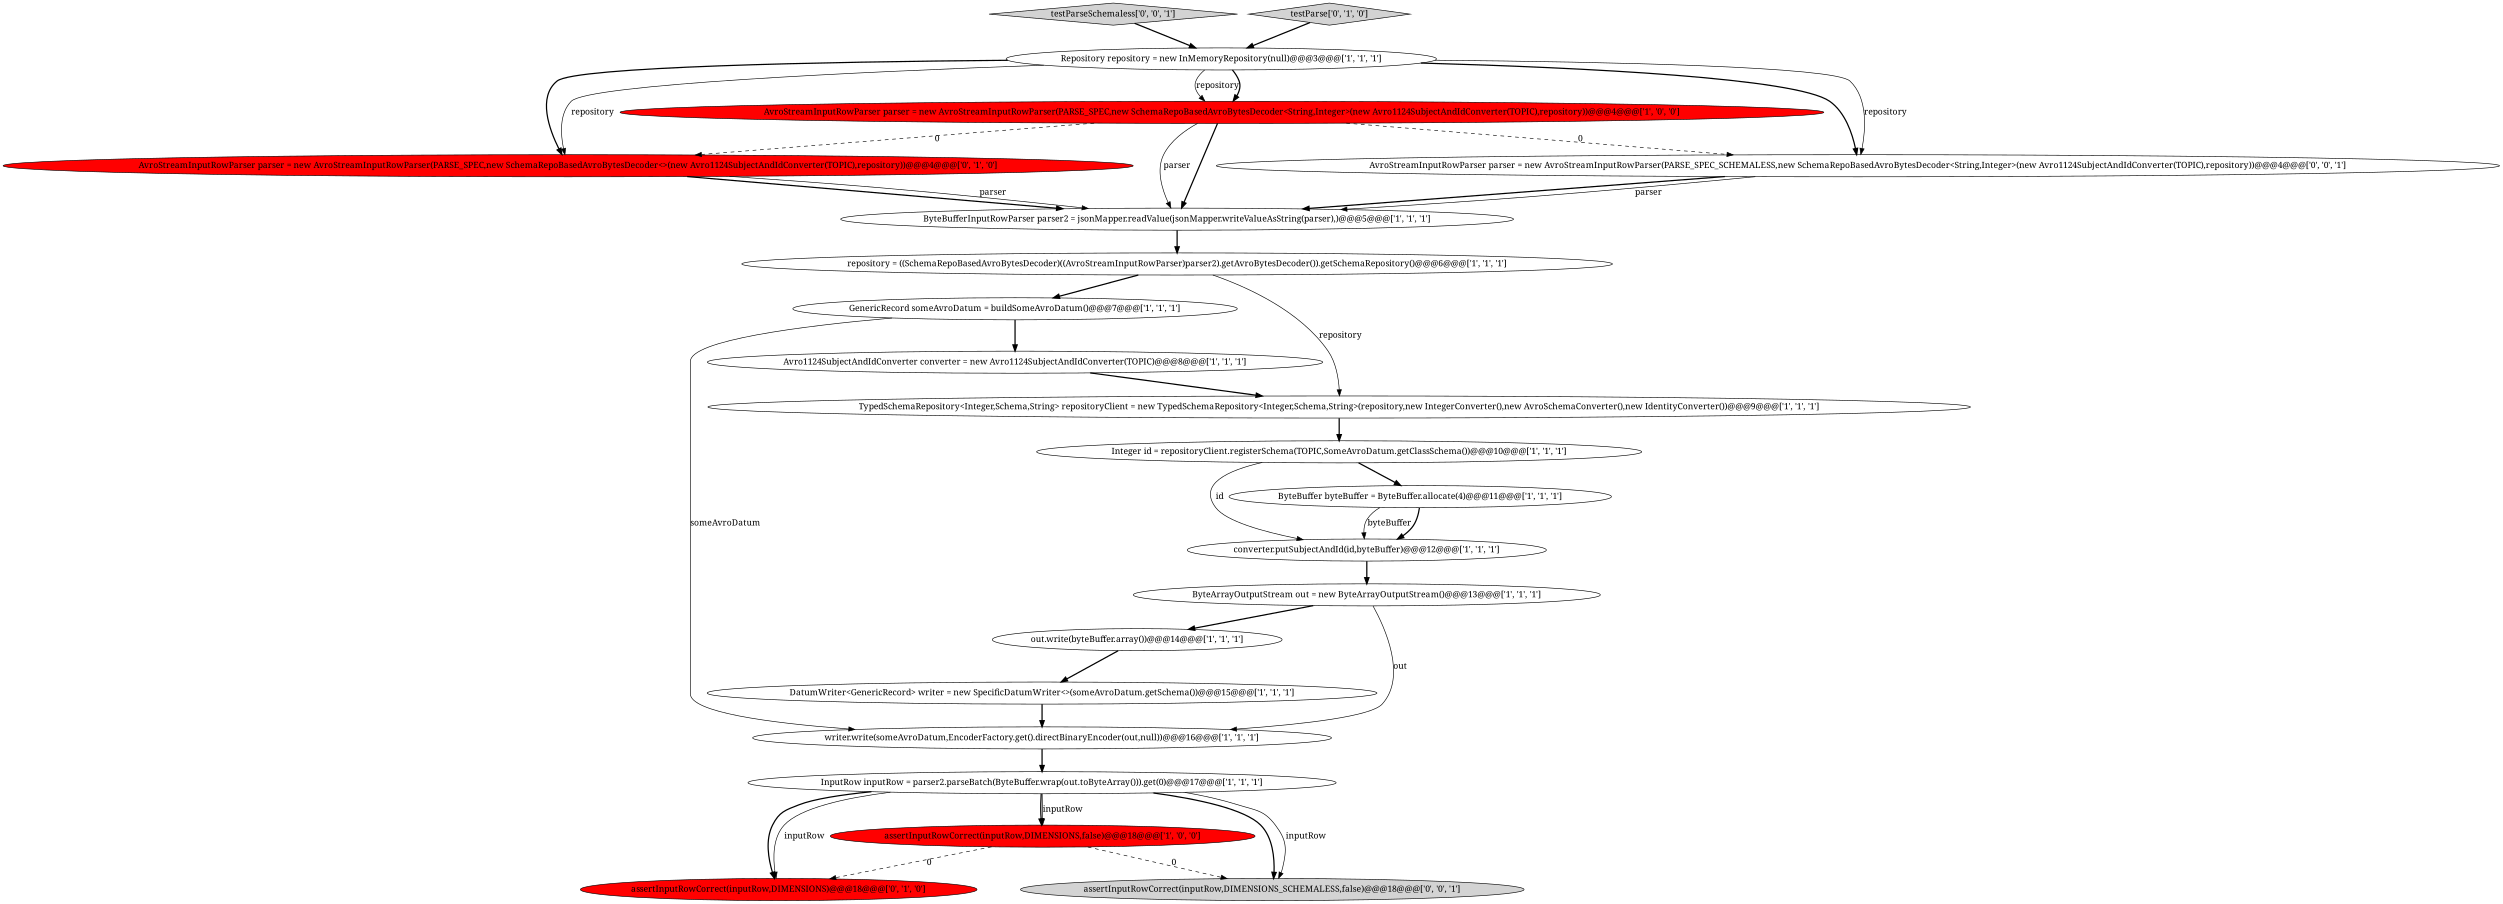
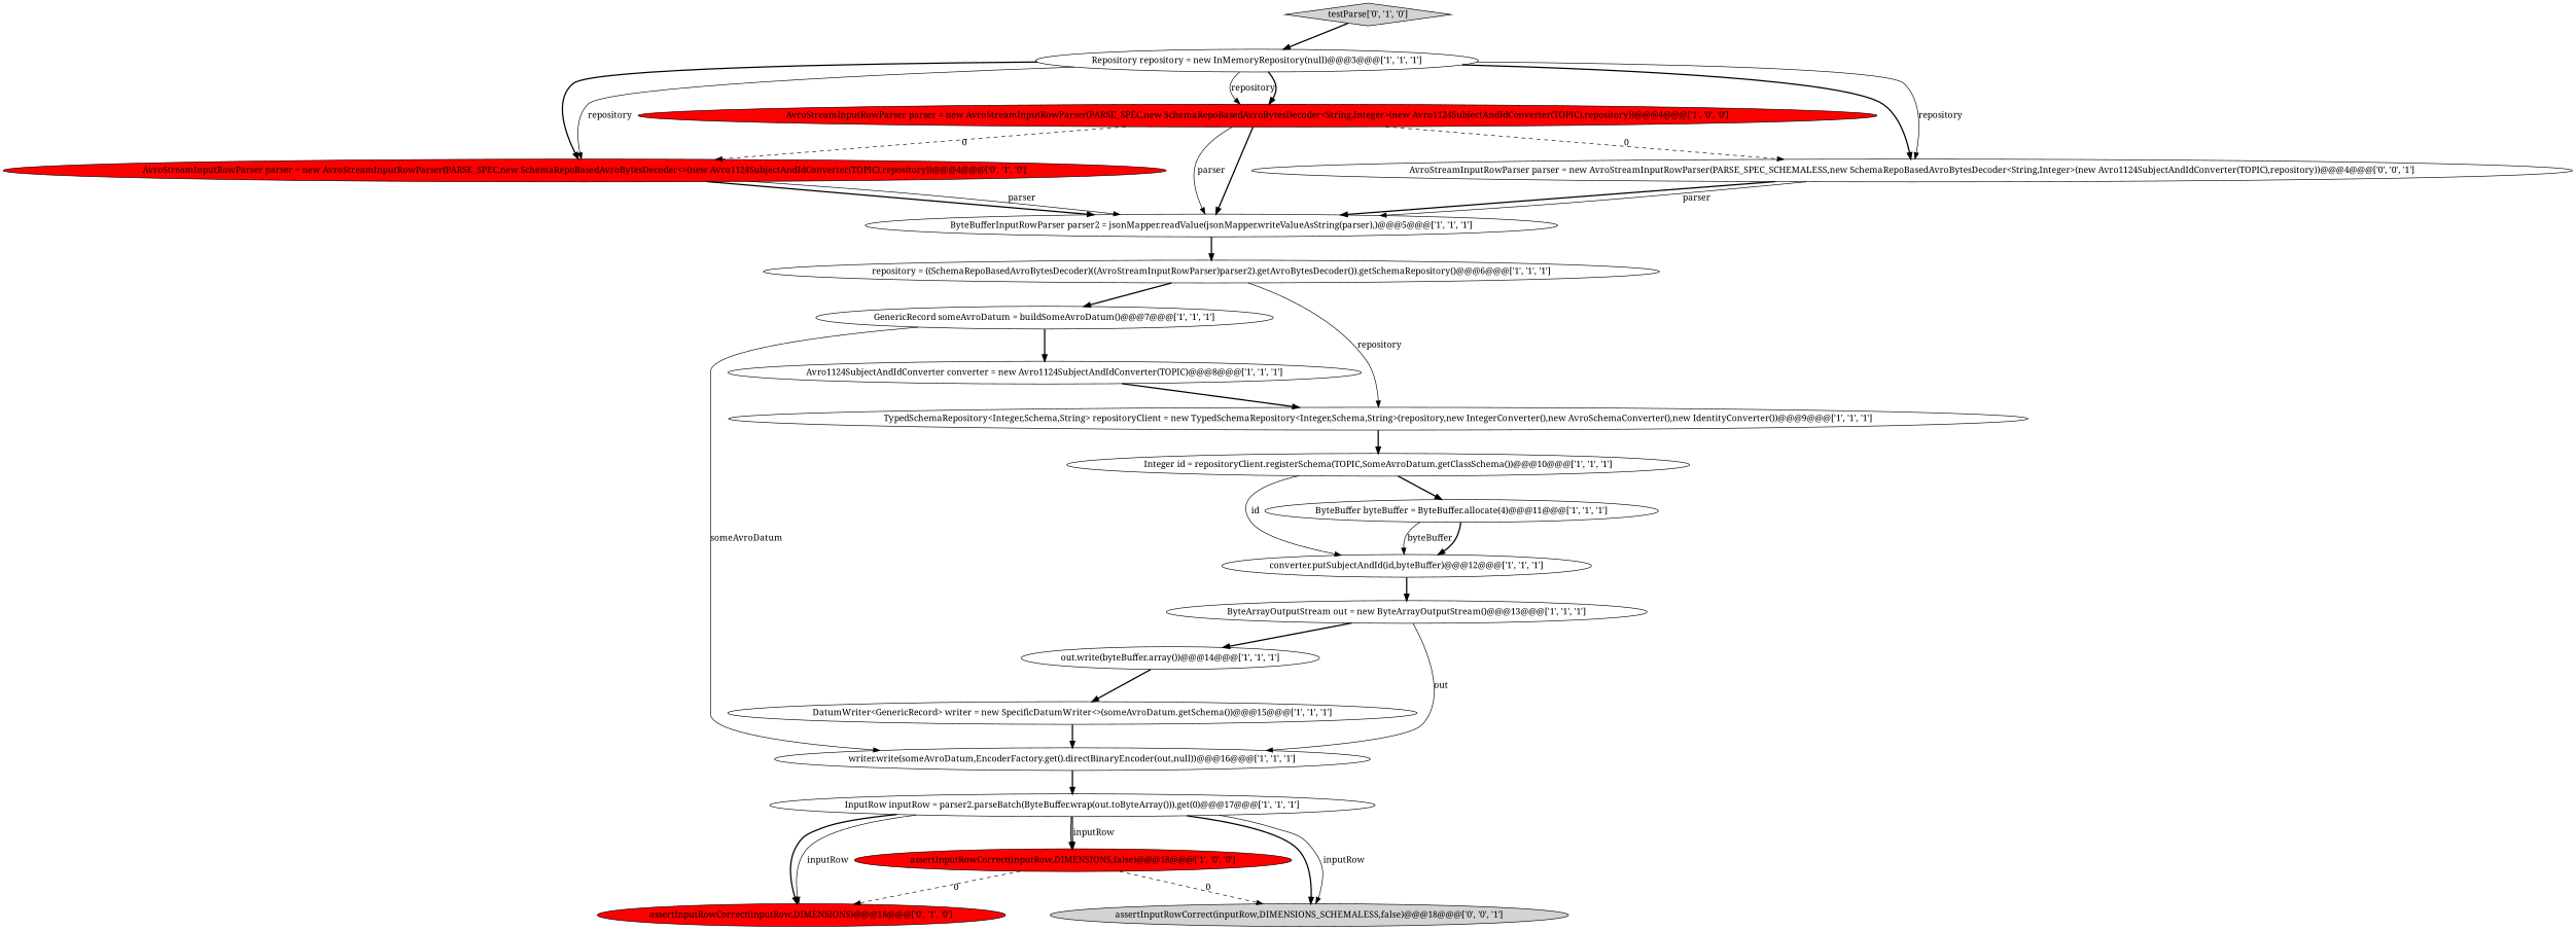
  digraph {
    fontname="Noto Serif"
    node [fillcolor=white fontname="Noto Serif" shape=ellipse style=filled]
    edge [fontname="Noto Serif" style=bold]
    n1 [label="repository = ((SchemaRepoBasedAvroBytesDecoder)((AvroStreamInputRowParser)parser2).getAvroBytesDecoder()).getSchemaRepository()@@@6@@@['1', '1', '1']"]
    n2 [label="GenericRecord someAvroDatum = buildSomeAvroDatum()@@@7@@@['1', '1', '1']"]
    n3 [label="TypedSchemaRepository<Integer,Schema,String> repositoryClient = new TypedSchemaRepository<Integer,Schema,String>(repository,new IntegerConverter(),new AvroSchemaConverter(),new IdentityConverter())@@@9@@@['1', '1', '1']"]
    n4 [label="writer.write(someAvroDatum,EncoderFactory.get().directBinaryEncoder(out,null))@@@16@@@['1', '1', '1']"]
    n5 [label="Avro1124SubjectAndIdConverter converter = new Avro1124SubjectAndIdConverter(TOPIC)@@@8@@@['1', '1', '1']"]
    n6 [label="Integer id = repositoryClient.registerSchema(TOPIC,SomeAvroDatum.getClassSchema())@@@10@@@['1', '1', '1']"]
    n7 [label="converter.putSubjectAndId(id,byteBuffer)@@@12@@@['1', '1', '1']"]
    n8 [label="ByteArrayOutputStream out = new ByteArrayOutputStream()@@@13@@@['1', '1', '1']"]
    n9 [label="out.write(byteBuffer.array())@@@14@@@['1', '1', '1']"]
    n10 [label="DatumWriter<GenericRecord> writer = new SpecificDatumWriter<>(someAvroDatum.getSchema())@@@15@@@['1', '1', '1']"]
    n11 [label="InputRow inputRow = parser2.parseBatch(ByteBuffer.wrap(out.toByteArray())).get(0)@@@17@@@['1', '1', '1']"]
    n12 [label="ByteBuffer byteBuffer = ByteBuffer.allocate(4)@@@11@@@['1', '1', '1']"]
-   n13 [fillcolor=lightgray label="testParseSchemaless['0', '0', '1']" shape=diamond]
    n14 [label="Repository repository = new InMemoryRepository(null)@@@3@@@['1', '1', '1']"]
    n15 [fillcolor=red label="AvroStreamInputRowParser parser = new AvroStreamInputRowParser(PARSE_SPEC,new SchemaRepoBasedAvroBytesDecoder<>(new Avro1124SubjectAndIdConverter(TOPIC),repository))@@@4@@@['0', '1', '0']"]
    n16 [fillcolor=red label="AvroStreamInputRowParser parser = new AvroStreamInputRowParser(PARSE_SPEC,new SchemaRepoBasedAvroBytesDecoder<String,Integer>(new Avro1124SubjectAndIdConverter(TOPIC),repository))@@@4@@@['1', '0', '0']"]
    n17 [label="AvroStreamInputRowParser parser = new AvroStreamInputRowParser(PARSE_SPEC_SCHEMALESS,new SchemaRepoBasedAvroBytesDecoder<String,Integer>(new Avro1124SubjectAndIdConverter(TOPIC),repository))@@@4@@@['0', '0', '1']"]
    n18 [fillcolor=red label="assertInputRowCorrect(inputRow,DIMENSIONS,false)@@@18@@@['1', '0', '0']"]
    n19 [fillcolor=red label="assertInputRowCorrect(inputRow,DIMENSIONS)@@@18@@@['0', '1', '0']"]
    n20 [fillcolor=lightgray label="assertInputRowCorrect(inputRow,DIMENSIONS_SCHEMALESS,false)@@@18@@@['0', '0', '1']"]
    n21 [label="ByteBufferInputRowParser parser2 = jsonMapper.readValue(jsonMapper.writeValueAsString(parser),)@@@5@@@['1', '1', '1']"]
    n22 [fillcolor=lightgray label="testParse['0', '1', '0']" shape=diamond]
    n1 -> n2
    n1 -> n3 [label=repository style=solid]
    n2 -> n4 [label=someAvroDatum style=solid]
    n2 -> n5
    n3 -> n6
    n4 -> n11
    n5 -> n3
    n6 -> n7 [label=id style=solid]
    n6 -> n12
    n7 -> n8
    n8 -> n4 [label=out style=solid]
    n8 -> n9
    n9 -> n10
    n10 -> n4
    n11 -> n18
    n11 -> n18 [label=inputRow style=solid]
    n11 -> n19 [label=inputRow style=solid]
    n11 -> n19
    n11 -> n20
    n11 -> n20 [label=inputRow style=solid]
    n12 -> n7 [label=byteBuffer style=solid]
    n12 -> n7
-   n13 -> n14
    n14 -> n15
    n14 -> n15 [label=repository style=solid]
    n14 -> n16 [label=repository style=solid]
    n14 -> n16
    n14 -> n17 [label=repository style=solid]
    n14 -> n17
    n15 -> n21
    n15 -> n21 [label=parser style=solid]
    n16 -> n15 [label=0 style=dashed]
    n16 -> n17 [label=0 style=dashed]
    n16 -> n21 [label=parser style=solid]
    n16 -> n21
    n17 -> n21
    n17 -> n21 [label=parser style=solid]
    n18 -> n19 [label=0 style=dashed]
    n18 -> n20 [label=0 style=dashed]
    n21 -> n1
    n22 -> n14
  }
